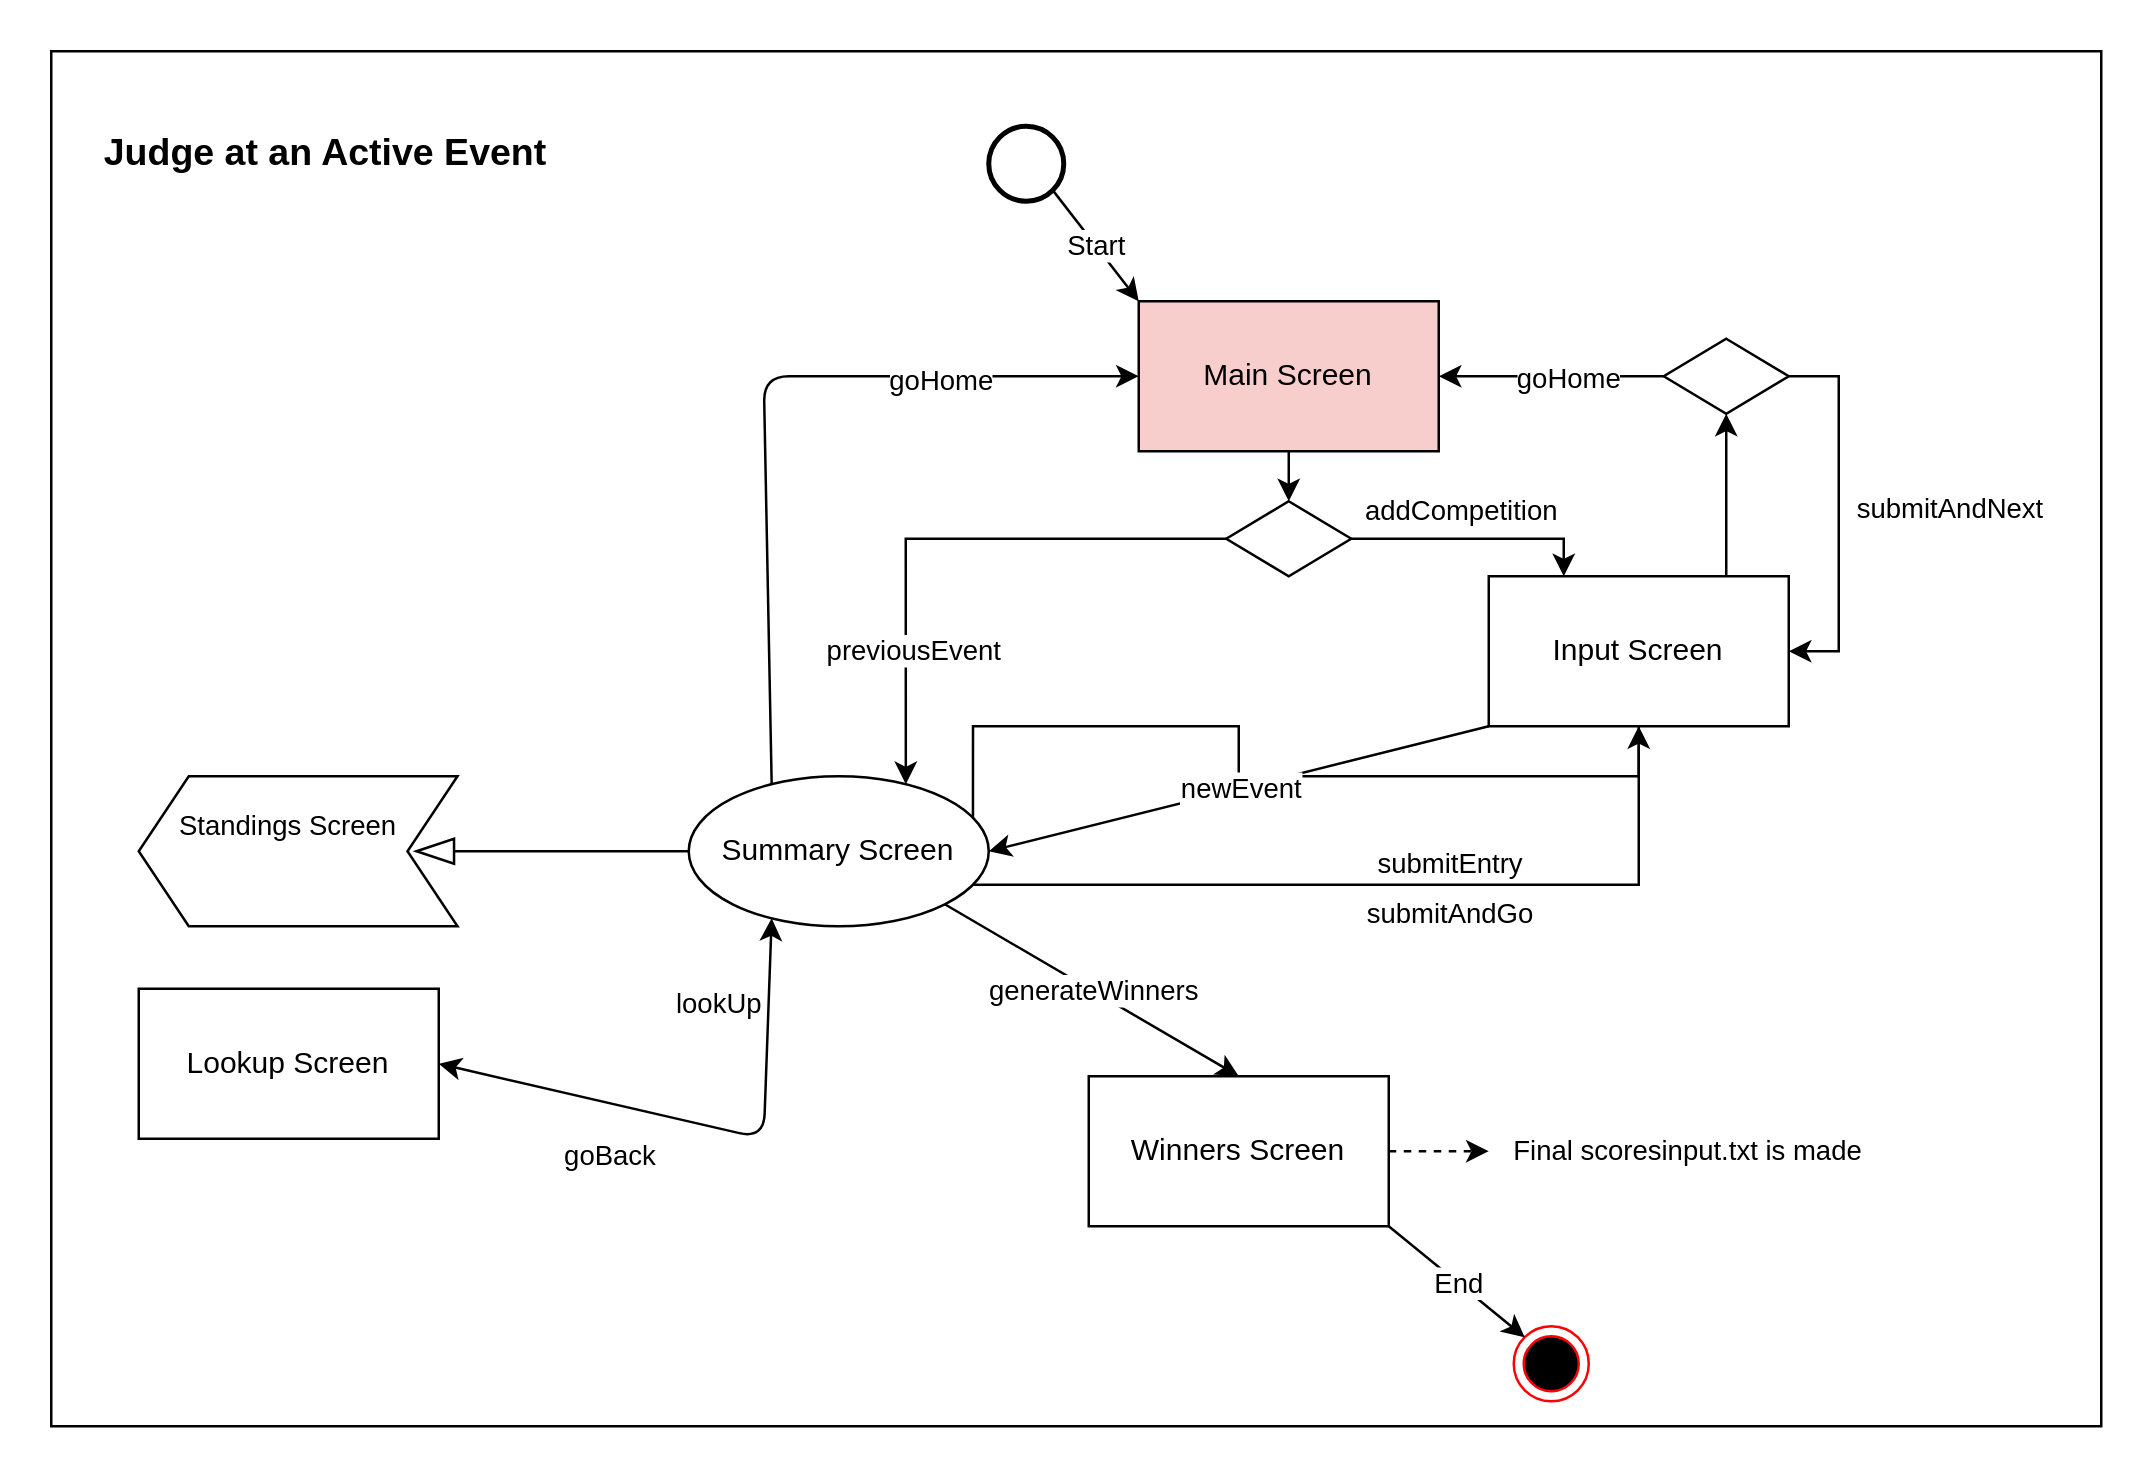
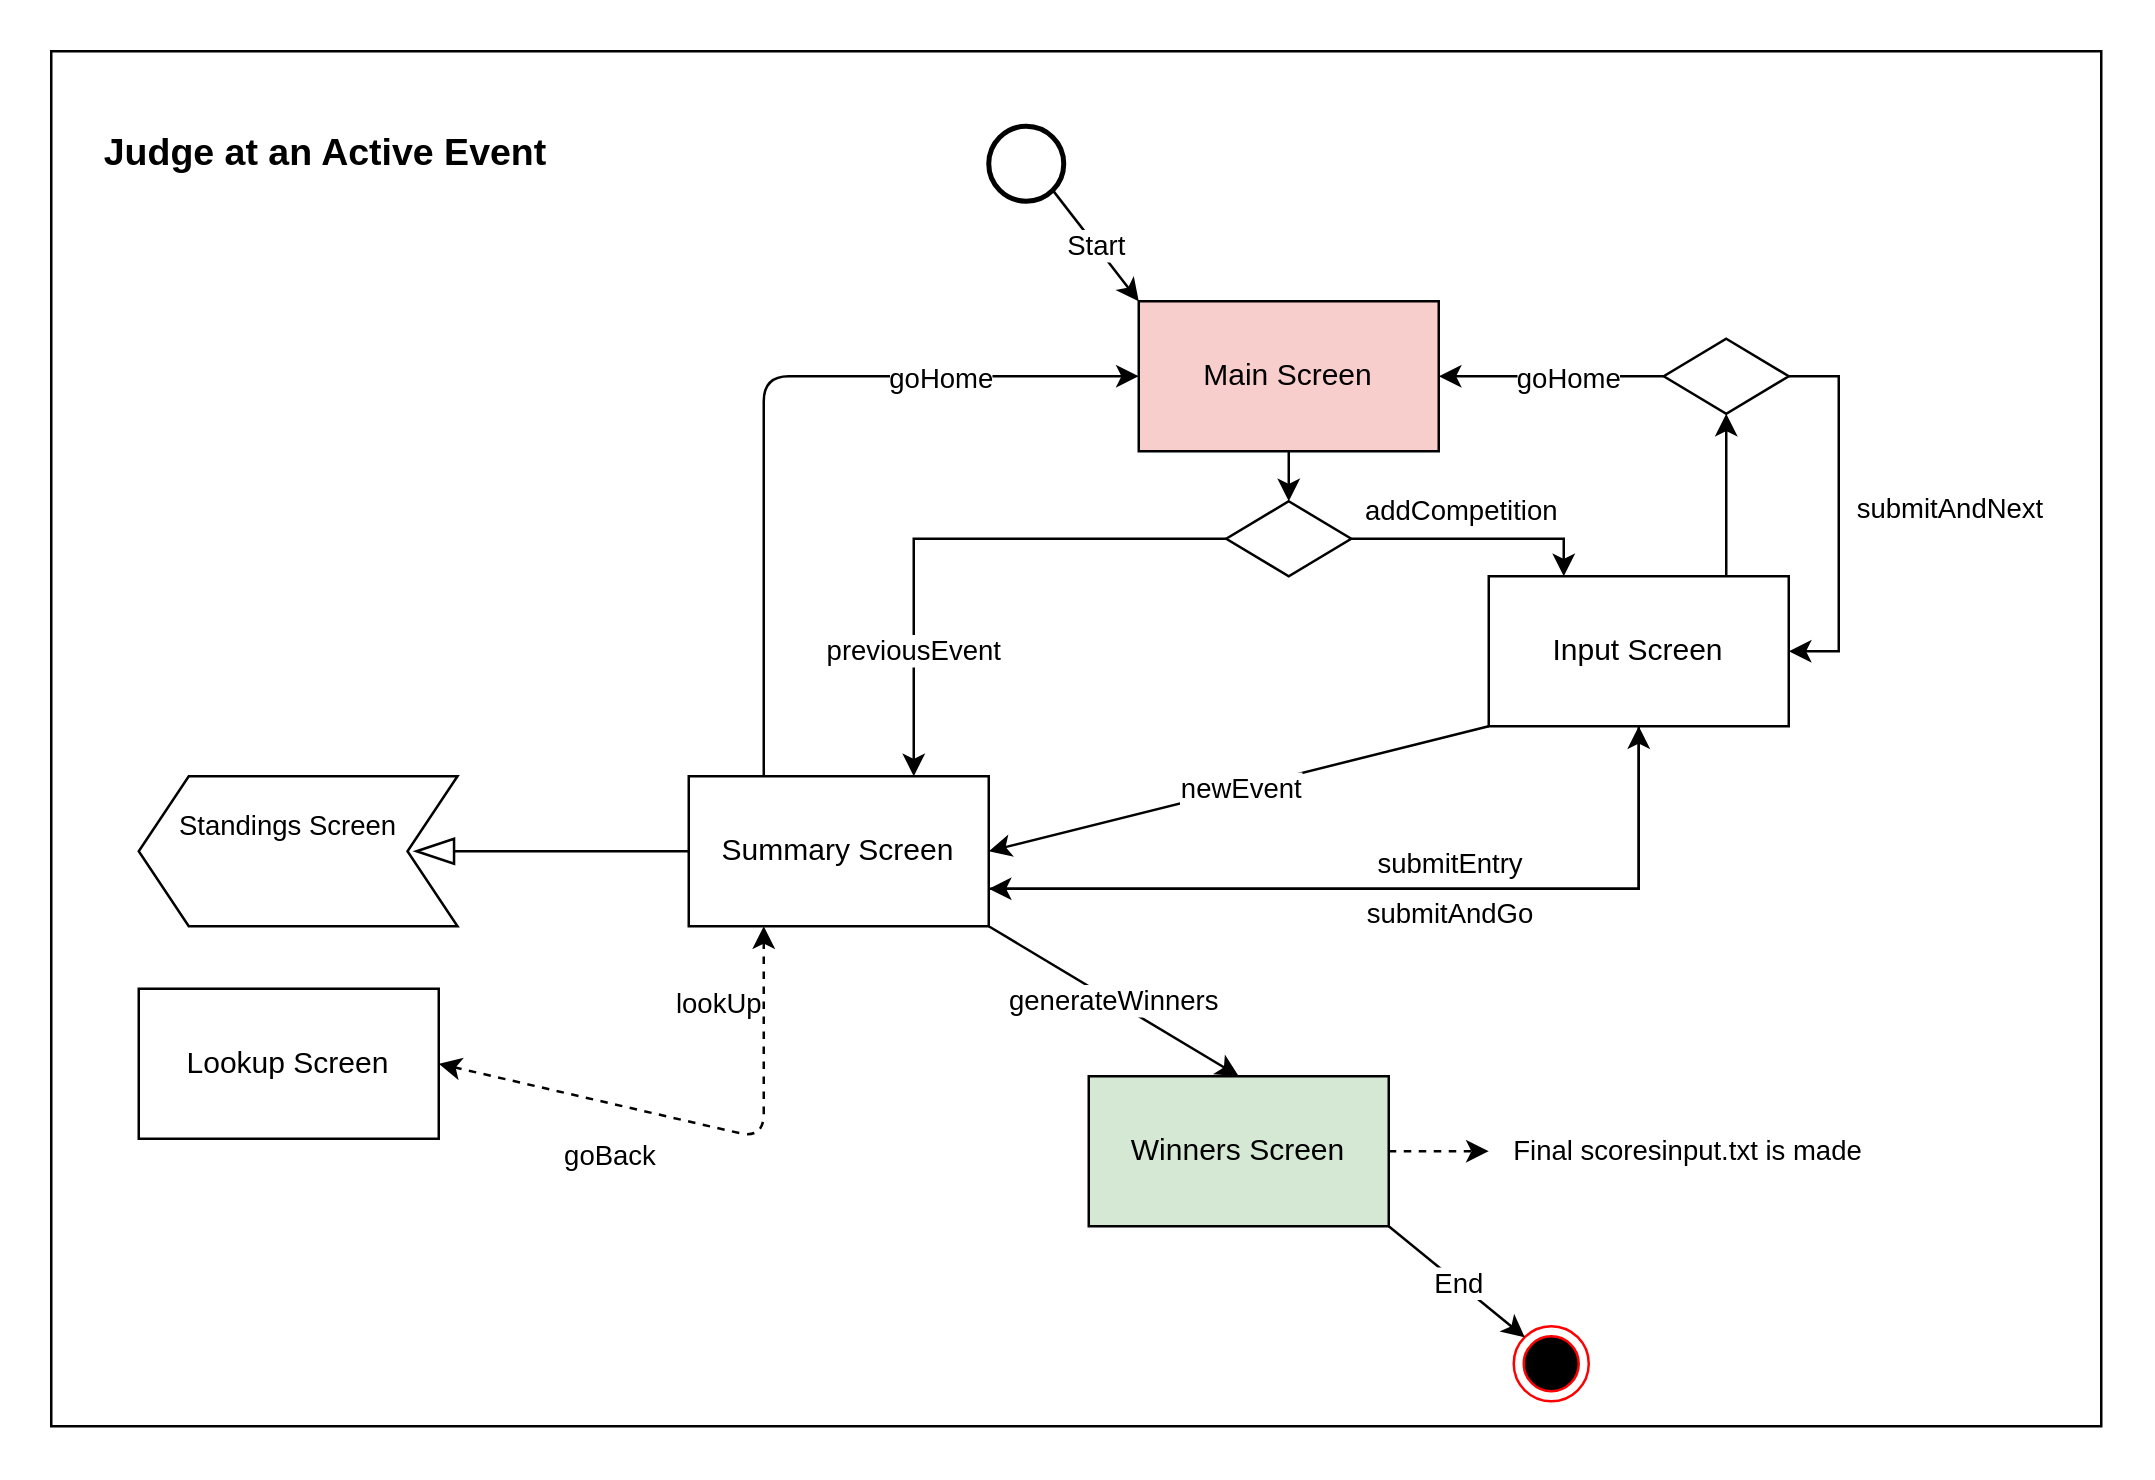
  <mxCell id="0" />
  <mxCell id="1" parent="0" />
  <mxCell id="2" value="" style="rounded=0;whiteSpace=wrap;html=1;" parent="1" vertex="1"><mxGeometry x="20" y="20" width="820" height="550" as="geometry" /></mxCell>
  <mxCell id="3" value="Main Screen" style="rounded=0;whiteSpace=wrap;html=1;fillColor=#f8cecc;" parent="1" vertex="1"><mxGeometry x="455" y="120" width="120" height="60" as="geometry" /></mxCell>
  <mxCell id="4" value="&lt;font style=&quot;font-size: 15px&quot;&gt;&lt;b&gt;Judge at an Active Event&lt;/b&gt;&lt;/font&gt;" style="text;html=1;strokeColor=none;fillColor=none;align=center;verticalAlign=middle;whiteSpace=wrap;rounded=0;" parent="1" vertex="1"><mxGeometry x="35" y="50" width="190" height="20" as="geometry" /></mxCell>
  <mxCell id="5" style="edgeStyle=orthogonalEdgeStyle;rounded=0;orthogonalLoop=1;jettySize=auto;html=1;exitX=1;exitY=0.5;exitDx=0;exitDy=0;fontSize=11;dashed=1;" parent="1" source="6" target="30" edge="1"><mxGeometry relative="1" as="geometry" /></mxCell>
- <mxCell id="6" value="Winners Screen" style="rounded=0;whiteSpace=wrap;html=1;" parent="1" vertex="1"><mxGeometry x="435" y="430" width="120" height="60" as="geometry" /></mxCell>
+ <mxCell id="6" value="Winners Screen" style="rounded=0;whiteSpace=wrap;html=1;fillColor=#d5e8d4;" parent="1" vertex="1"><mxGeometry x="435" y="430" width="120" height="60" as="geometry" /></mxCell>
  <mxCell id="7" value="Lookup&amp;nbsp;Screen" style="rounded=0;whiteSpace=wrap;html=1;" parent="1" vertex="1"><mxGeometry x="55" y="395" width="120" height="60" as="geometry" /></mxCell>
  <mxCell id="8" style="edgeStyle=orthogonalEdgeStyle;rounded=0;orthogonalLoop=1;jettySize=auto;html=1;exitX=0.5;exitY=1;exitDx=0;exitDy=0;entryX=1;entryY=0.75;entryDx=0;entryDy=0;" parent="1" source="10" target="12" edge="1"><mxGeometry relative="1" as="geometry" /></mxCell>
  <mxCell id="9" style="edgeStyle=orthogonalEdgeStyle;rounded=0;orthogonalLoop=1;jettySize=auto;html=1;exitX=0.75;exitY=0;exitDx=0;exitDy=0;entryX=0.5;entryY=1;entryDx=0;entryDy=0;" parent="1" source="10" target="41" edge="1"><mxGeometry relative="1" as="geometry"><Array as="points"><mxPoint x="690" y="230" /></Array></mxGeometry></mxCell>
  <mxCell id="10" value="Input Screen" style="rounded=0;whiteSpace=wrap;html=1;" parent="1" vertex="1"><mxGeometry x="595" y="230" width="120" height="60" as="geometry" /></mxCell>
  <mxCell id="11" style="edgeStyle=orthogonalEdgeStyle;rounded=0;orthogonalLoop=1;jettySize=auto;html=1;exitX=1;exitY=0.75;exitDx=0;exitDy=0;entryX=0.5;entryY=1;entryDx=0;entryDy=0;" parent="1" source="12" target="10" edge="1"><mxGeometry relative="1" as="geometry" /></mxCell>
- <mxCell id="12" value="Summary Screen" style="ellipse;whiteSpace=wrap;html=1;" parent="1" vertex="1"><mxGeometry x="275" y="310" width="120" height="60" as="geometry" /></mxCell>
+ <mxCell id="12" value="Summary Screen" style="rounded=0;whiteSpace=wrap;html=1;" parent="1" vertex="1"><mxGeometry x="275" y="310" width="120" height="60" as="geometry" /></mxCell>
  <mxCell id="13" value="" style="strokeWidth=2;html=1;shape=mxgraph.flowchart.start_2;whiteSpace=wrap;" parent="1" vertex="1"><mxGeometry x="395" y="50" width="30" height="30" as="geometry" /></mxCell>
  <mxCell id="14" value="" style="ellipse;html=1;shape=endState;fillColor=#000000;strokeColor=#ff0000;" parent="1" vertex="1"><mxGeometry x="605" y="530" width="30" height="30" as="geometry" /></mxCell>
  <mxCell id="15" value="" style="endArrow=classic;html=1;exitX=0.855;exitY=0.855;exitDx=0;exitDy=0;exitPerimeter=0;entryX=0;entryY=0;entryDx=0;entryDy=0;" parent="1" source="13" target="3" edge="1"><mxGeometry relative="1" as="geometry"><mxPoint x="575" y="460" as="sourcePoint" /><mxPoint x="675" y="460" as="targetPoint" /></mxGeometry></mxCell>
  <mxCell id="16" value="Start" style="edgeLabel;resizable=0;html=1;align=center;verticalAlign=middle;" parent="15" connectable="0" vertex="1"><mxGeometry relative="1" as="geometry" /></mxCell>
  <mxCell id="17" value="" style="endArrow=classic;html=1;exitX=0.5;exitY=1;exitDx=0;exitDy=0;entryX=0.5;entryY=0;entryDx=0;entryDy=0;" parent="1" source="3" target="38" edge="1"><mxGeometry relative="1" as="geometry"><mxPoint x="575" y="460" as="sourcePoint" /><mxPoint x="675" y="460" as="targetPoint" /></mxGeometry></mxCell>
  <mxCell id="18" value="" style="endArrow=classic;html=1;exitX=1;exitY=1;exitDx=0;exitDy=0;entryX=0.5;entryY=0;entryDx=0;entryDy=0;" parent="1" source="12" target="6" edge="1"><mxGeometry relative="1" as="geometry"><mxPoint x="575" y="450" as="sourcePoint" /><mxPoint x="675" y="450" as="targetPoint" /></mxGeometry></mxCell>
  <mxCell id="19" value="generateWinners" style="edgeLabel;resizable=0;html=1;align=center;verticalAlign=middle;" parent="18" connectable="0" vertex="1"><mxGeometry relative="1" as="geometry" /></mxCell>
  <mxCell id="20" value="" style="endArrow=classic;html=1;exitX=1;exitY=1;exitDx=0;exitDy=0;entryX=0;entryY=0;entryDx=0;entryDy=0;" parent="1" source="6" target="14" edge="1"><mxGeometry relative="1" as="geometry"><mxPoint x="575" y="450" as="sourcePoint" /><mxPoint x="675" y="450" as="targetPoint" /></mxGeometry></mxCell>
  <mxCell id="21" value="End" style="edgeLabel;resizable=0;html=1;align=center;verticalAlign=middle;" parent="20" connectable="0" vertex="1"><mxGeometry relative="1" as="geometry" /></mxCell>
  <mxCell id="22" value="" style="endArrow=classic;html=1;exitX=0;exitY=1;exitDx=0;exitDy=0;entryX=1;entryY=0.5;entryDx=0;entryDy=0;" parent="1" source="10" target="12" edge="1"><mxGeometry relative="1" as="geometry"><mxPoint x="575" y="450" as="sourcePoint" /><mxPoint x="675" y="450" as="targetPoint" /></mxGeometry></mxCell>
  <mxCell id="23" value="newEvent" style="edgeLabel;resizable=0;html=1;align=center;verticalAlign=middle;" parent="22" connectable="0" vertex="1"><mxGeometry relative="1" as="geometry" /></mxCell>
  <mxCell id="24" value="submitEntry" style="text;html=1;strokeColor=none;fillColor=none;align=center;verticalAlign=middle;whiteSpace=wrap;rounded=0;fontSize=11;" parent="1" vertex="1"><mxGeometry x="505" y="340" width="150" height="10" as="geometry" /></mxCell>
  <mxCell id="25" value="submitAndGo" style="text;html=1;strokeColor=none;fillColor=none;align=center;verticalAlign=middle;whiteSpace=wrap;rounded=0;fontSize=11;" parent="1" vertex="1"><mxGeometry x="475" y="360" width="210" height="10" as="geometry" /></mxCell>
  <mxCell id="26" value="" style="endArrow=classic;html=1;fontSize=11;exitX=0.25;exitY=0;exitDx=0;exitDy=0;entryX=0;entryY=0.5;entryDx=0;entryDy=0;" parent="1" source="12" target="3" edge="1"><mxGeometry relative="1" as="geometry"><mxPoint x="575" y="430" as="sourcePoint" /><mxPoint x="675" y="430" as="targetPoint" /><Array as="points"><mxPoint x="305" y="150" /></Array></mxGeometry></mxCell>
  <mxCell id="27" value="goHome" style="edgeLabel;resizable=0;html=1;align=center;verticalAlign=middle;" parent="26" connectable="0" vertex="1"><mxGeometry relative="1" as="geometry"><mxPoint x="70" y="-5" as="offset" /></mxGeometry></mxCell>
  <mxCell id="28" style="edgeStyle=orthogonalEdgeStyle;rounded=0;orthogonalLoop=1;jettySize=auto;html=1;exitX=1;exitY=0.5;exitDx=0;exitDy=0;fontSize=11;entryX=1;entryY=0.5;entryDx=0;entryDy=0;" parent="1" source="41" target="10" edge="1"><mxGeometry relative="1" as="geometry"><mxPoint x="685" y="230" as="targetPoint" /><Array as="points"><mxPoint x="735" y="150" /><mxPoint x="735" y="260" /></Array></mxGeometry></mxCell>
  <mxCell id="29" value="submitAndNext" style="text;html=1;strokeColor=none;fillColor=none;align=center;verticalAlign=middle;whiteSpace=wrap;rounded=0;fontSize=11;" parent="1" vertex="1"><mxGeometry x="735" y="193" width="90" height="20" as="geometry" /></mxCell>
  <mxCell id="30" value="Final scoresinput.txt is made" style="text;html=1;strokeColor=none;fillColor=none;align=center;verticalAlign=middle;whiteSpace=wrap;rounded=0;fontSize=11;" parent="1" vertex="1"><mxGeometry x="595" y="435" width="160" height="50" as="geometry" /></mxCell>
- <mxCell id="31" value="" style="endArrow=classic;startArrow=classic;html=1;fontSize=11;exitX=1;exitY=0.5;exitDx=0;exitDy=0;entryX=0.25;entryY=1;entryDx=0;entryDy=0;" parent="1" source="7" target="12" edge="1"><mxGeometry width="50" height="50" relative="1" as="geometry"><mxPoint x="365" y="500" as="sourcePoint" /><mxPoint x="415" y="450" as="targetPoint" /><Array as="points"><mxPoint x="305" y="455" /></Array></mxGeometry></mxCell>
+ <mxCell id="31" value="" style="endArrow=classic;startArrow=classic;html=1;fontSize=11;exitX=1;exitY=0.5;exitDx=0;exitDy=0;entryX=0.25;entryY=1;entryDx=0;entryDy=0;dashed=1;" parent="1" source="7" target="12" edge="1"><mxGeometry width="50" height="50" relative="1" as="geometry"><mxPoint x="365" y="500" as="sourcePoint" /><mxPoint x="415" y="450" as="targetPoint" /><Array as="points"><mxPoint x="305" y="455" /></Array></mxGeometry></mxCell>
  <mxCell id="32" value="lookUp" style="text;html=1;strokeColor=none;fillColor=none;align=center;verticalAlign=middle;whiteSpace=wrap;rounded=0;fontSize=11;" parent="1" vertex="1"><mxGeometry x="270" y="400" width="35" as="geometry" /></mxCell>
  <mxCell id="33" value="goBack" style="text;html=1;strokeColor=none;fillColor=none;align=center;verticalAlign=middle;whiteSpace=wrap;rounded=0;fontSize=11;" parent="1" vertex="1"><mxGeometry x="224" y="452" width="40" height="20" as="geometry" /></mxCell>
  <mxCell id="34" value="" style="endArrow=classic;html=1;exitX=0;exitY=0.5;exitDx=0;exitDy=0;entryX=1;entryY=0.5;entryDx=0;entryDy=0;" parent="1" source="41" target="3" edge="1"><mxGeometry relative="1" as="geometry"><mxPoint x="635" y="140" as="sourcePoint" /><mxPoint x="735" y="140" as="targetPoint" /><Array as="points"><mxPoint x="655" y="150" /></Array></mxGeometry></mxCell>
  <mxCell id="35" value="goHome" style="edgeLabel;resizable=0;html=1;align=center;verticalAlign=middle;" parent="34" connectable="0" vertex="1"><mxGeometry relative="1" as="geometry"><mxPoint x="6.07" as="offset" /></mxGeometry></mxCell>
  <mxCell id="36" style="edgeStyle=orthogonalEdgeStyle;rounded=0;orthogonalLoop=1;jettySize=auto;html=1;exitX=0;exitY=0.5;exitDx=0;exitDy=0;entryX=0.75;entryY=0;entryDx=0;entryDy=0;" parent="1" source="38" target="12" edge="1"><mxGeometry relative="1" as="geometry" /></mxCell>
  <mxCell id="37" style="edgeStyle=orthogonalEdgeStyle;rounded=0;orthogonalLoop=1;jettySize=auto;html=1;entryX=0.25;entryY=0;entryDx=0;entryDy=0;" parent="1" source="38" target="10" edge="1"><mxGeometry relative="1" as="geometry"><Array as="points"><mxPoint x="625" y="215" /></Array></mxGeometry></mxCell>
  <mxCell id="38" value="" style="rhombus;whiteSpace=wrap;html=1;" parent="1" vertex="1"><mxGeometry x="490" y="200" width="50" height="30" as="geometry" /></mxCell>
  <mxCell id="39" value="previousEvent" style="edgeLabel;resizable=0;html=1;align=center;verticalAlign=middle;" parent="1" connectable="0" vertex="1"><mxGeometry x="364.997" y="259.995" as="geometry" /></mxCell>
  <mxCell id="40" value="addCompetition" style="edgeLabel;resizable=0;html=1;align=center;verticalAlign=middle;" parent="1" connectable="0" vertex="1"><mxGeometry x="583.996" y="203" as="geometry" /></mxCell>
  <mxCell id="41" value="" style="rhombus;whiteSpace=wrap;html=1;" parent="1" vertex="1"><mxGeometry x="665" y="135" width="50" height="30" as="geometry" /></mxCell>
  <mxCell id="42" value="" style="shape=step;perimeter=stepPerimeter;whiteSpace=wrap;html=1;fixedSize=1;rotation=-180;" parent="1" vertex="1"><mxGeometry x="55" y="310" width="127.5" height="60" as="geometry" /></mxCell>
  <mxCell id="43" value="Standings Screen" style="text;html=1;strokeColor=none;fillColor=none;align=center;verticalAlign=middle;whiteSpace=wrap;rounded=0;fontSize=11;" parent="1" vertex="1"><mxGeometry x="70" y="320" width="90" height="20" as="geometry" /></mxCell>
  <mxCell id="44" value="" style="endArrow=blockThin;html=1;exitX=0;exitY=0.5;exitDx=0;exitDy=0;endFill=0;strokeWidth=1;endSize=14;" parent="1" source="12" edge="1"><mxGeometry width="50" height="50" relative="1" as="geometry"><mxPoint x="225" y="350" as="sourcePoint" /><mxPoint x="165" y="340" as="targetPoint" /></mxGeometry></mxCell>
